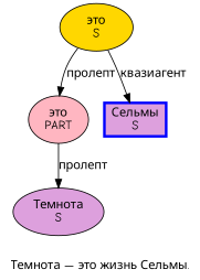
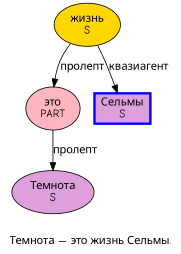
  digraph {
    fontname="Comic Neue"
    label="Темнота — это жизнь Сельмы."
    node [fillcolor=plum fontname="Comic Neue" penwidth=1 shape=ellipse style=filled]
    edge [fontname="Comic Neue"]
    n1 [label="Темнота\nS"]
    n2 [fillcolor=lightpink label="это\nPART"]
-   n3 [fillcolor=gold label="это\nS"]
+   n3 [fillcolor=gold label="жизнь\nS"]
    n4 [color=blue label="Сельмы\nS" penwidth=3 shape=box]
    n2 -> n1 [label="пролепт"]
    n3 -> n2 [label="пролепт"]
    n3 -> n4 [label="квазиагент"]
  }
